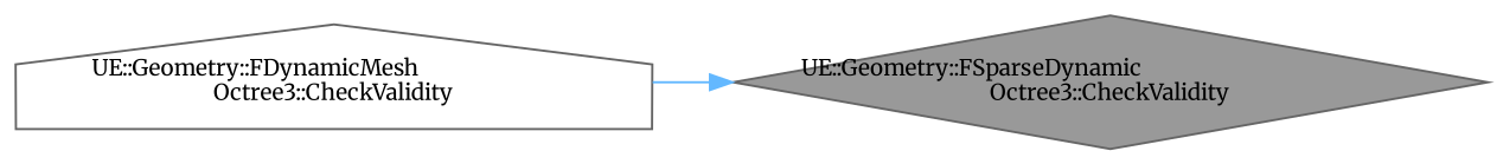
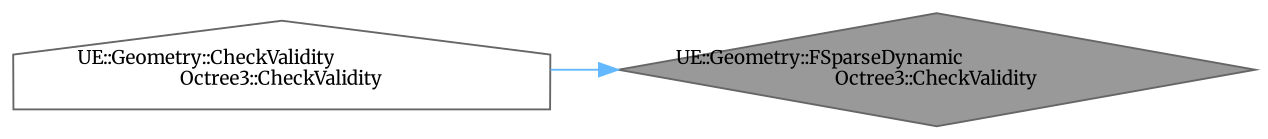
  digraph {
    rankdir=RL
    fontname=Merriweather
    node [fontname=Merriweather fontsize=10 style=filled]
    n1 [color=gray40 fillcolor=grey60 fontcolor=black height=0.2 label="UE::Geometry::FSparseDynamic\lOctree3::CheckValidity" shape=diamond width=0.4]
-   n2 [color=grey40 fillcolor=white height=0.2 label="UE::Geometry::FDynamicMesh\lOctree3::CheckValidity" shape=house width=0.4]
+   n2 [color=grey40 fillcolor=white height=0.2 label="UE::Geometry::CheckValidity\lOctree3::CheckValidity" shape=house width=0.4]
    n1 -> n2 [color=steelblue1 dir=back fontname=Merriweather fontsize=10 labelfontname=Helvetica labelfontsize=10 style=solid]
  }
